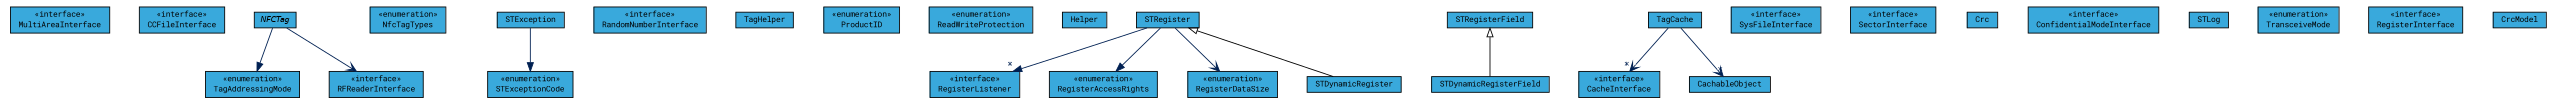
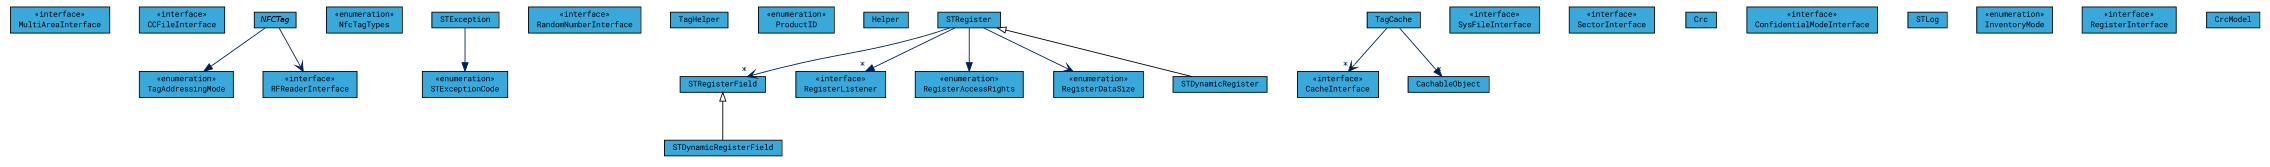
  digraph {
    fontname="Roboto Mono"
    nodesep=0.25
    ranksep=0.5
    node [fontcolor=black fontname="Roboto Mono" fontsize=9.0 shape=plaintext]
    edge [arrowhead=open color="#002052" fontcolor="#002052" fontname="Roboto Mono" fontsize=10.0 headport=p labelfontname=Helvetica labelfontsize=10 tailport=p]
    n1 [label=<<table title="com.st.st25sdk.MultiAreaInterface" border="0" cellborder="1" cellspacing="0" cellpadding="2" port="p" bgcolor="#39a9dc" href="./MultiAreaInterface.html"> 		<tr><td><table border="0" cellspacing="0" cellpadding="1"> <tr><td align="center" balign="center"> &#171;interface&#187; </td></tr> <tr><td align="center" balign="center"> MultiAreaInterface </td></tr> 		</table></td></tr> 		</table>>]
    n2 [label=<<table title="com.st.st25sdk.CCFileInterface" border="0" cellborder="1" cellspacing="0" cellpadding="2" port="p" bgcolor="#39a9dc" href="./CCFileInterface.html"> 		<tr><td><table border="0" cellspacing="0" cellpadding="1"> <tr><td align="center" balign="center"> &#171;interface&#187; </td></tr> <tr><td align="center" balign="center"> CCFileInterface </td></tr> 		</table></td></tr> 		</table>>]
    n3 [label=<<table title="com.st.st25sdk.NFCTag" border="0" cellborder="1" cellspacing="0" cellpadding="2" port="p" bgcolor="#39a9dc" href="./NFCTag.html"> 		<tr><td><table border="0" cellspacing="0" cellpadding="1"> <tr><td align="center" balign="center"><font face="Helvetica-Oblique"> NFCTag </font></td></tr> 		</table></td></tr> 		</table>>]
    n4 [label=<<table title="com.st.st25sdk.NFCTag.TagAddressingMode" border="0" cellborder="1" cellspacing="0" cellpadding="2" port="p" bgcolor="#39a9dc" href="./NFCTag.TagAddressingMode.html"> 		<tr><td><table border="0" cellspacing="0" cellpadding="1"> <tr><td align="center" balign="center"> &#171;enumeration&#187; </td></tr> <tr><td align="center" balign="center"> TagAddressingMode </td></tr> 		</table></td></tr> 		</table>>]
    n5 [label=<<table title="com.st.st25sdk.RFReaderInterface" border="0" cellborder="1" cellspacing="0" cellpadding="2" port="p" bgcolor="#39a9dc" href="./RFReaderInterface.html"> 		<tr><td><table border="0" cellspacing="0" cellpadding="1"> <tr><td align="center" balign="center"> &#171;interface&#187; </td></tr> <tr><td align="center" balign="center"> RFReaderInterface </td></tr> 		</table></td></tr> 		</table>>]
    n6 [label=<<table title="com.st.st25sdk.NFCTag.NfcTagTypes" border="0" cellborder="1" cellspacing="0" cellpadding="2" port="p" bgcolor="#39a9dc" href="./NFCTag.NfcTagTypes.html"> 		<tr><td><table border="0" cellspacing="0" cellpadding="1"> <tr><td align="center" balign="center"> &#171;enumeration&#187; </td></tr> <tr><td align="center" balign="center"> NfcTagTypes </td></tr> 		</table></td></tr> 		</table>>]
    n7 [label=<<table title="com.st.st25sdk.STException" border="0" cellborder="1" cellspacing="0" cellpadding="2" port="p" bgcolor="#39a9dc" href="./STException.html"> 		<tr><td><table border="0" cellspacing="0" cellpadding="1"> <tr><td align="center" balign="center"> STException </td></tr> 		</table></td></tr> 		</table>>]
    n8 [label=<<table title="com.st.st25sdk.STException.STExceptionCode" border="0" cellborder="1" cellspacing="0" cellpadding="2" port="p" bgcolor="#39a9dc" href="./STException.STExceptionCode.html"> 		<tr><td><table border="0" cellspacing="0" cellpadding="1"> <tr><td align="center" balign="center"> &#171;enumeration&#187; </td></tr> <tr><td align="center" balign="center"> STExceptionCode </td></tr> 		</table></td></tr> 		</table>>]
    n9 [label=<<table title="com.st.st25sdk.RandomNumberInterface" border="0" cellborder="1" cellspacing="0" cellpadding="2" port="p" bgcolor="#39a9dc" href="./RandomNumberInterface.html"> 		<tr><td><table border="0" cellspacing="0" cellpadding="1"> <tr><td align="center" balign="center"> &#171;interface&#187; </td></tr> <tr><td align="center" balign="center"> RandomNumberInterface </td></tr> 		</table></td></tr> 		</table>>]
    n10 [label=<<table title="com.st.st25sdk.TagHelper" border="0" cellborder="1" cellspacing="0" cellpadding="2" port="p" bgcolor="#39a9dc" href="./TagHelper.html"> 		<tr><td><table border="0" cellspacing="0" cellpadding="1"> <tr><td align="center" balign="center"> TagHelper </td></tr> 		</table></td></tr> 		</table>>]
    n11 [label=<<table title="com.st.st25sdk.TagHelper.ProductID" border="0" cellborder="1" cellspacing="0" cellpadding="2" port="p" bgcolor="#39a9dc" href="./TagHelper.ProductID.html"> 		<tr><td><table border="0" cellspacing="0" cellpadding="1"> <tr><td align="center" balign="center"> &#171;enumeration&#187; </td></tr> <tr><td align="center" balign="center"> ProductID </td></tr> 		</table></td></tr> 		</table>>]
-   n12 [label=<<table title="com.st.st25sdk.TagHelper.ReadWriteProtection" border="0" cellborder="1" cellspacing="0" cellpadding="2" port="p" bgcolor="#39a9dc" href="./TagHelper.ReadWriteProtection.html"> 		<tr><td><table border="0" cellspacing="0" cellpadding="1"> <tr><td align="center" balign="center"> &#171;enumeration&#187; </td></tr> <tr><td align="center" balign="center"> ReadWriteProtection </td></tr> 		</table></td></tr> 		</table>>]
    n13 [label=<<table title="com.st.st25sdk.Helper" border="0" cellborder="1" cellspacing="0" cellpadding="2" port="p" bgcolor="#39a9dc" href="./Helper.html"> 		<tr><td><table border="0" cellspacing="0" cellpadding="1"> <tr><td align="center" balign="center"> Helper </td></tr> 		</table></td></tr> 		</table>>]
    n14 [label=<<table title="com.st.st25sdk.STRegister" border="0" cellborder="1" cellspacing="0" cellpadding="2" port="p" bgcolor="#39a9dc" href="./STRegister.html"> 		<tr><td><table border="0" cellspacing="0" cellpadding="1"> <tr><td align="center" balign="center"> STRegister </td></tr> 		</table></td></tr> 		</table>>]
    n15 [label=<<table title="com.st.st25sdk.STRegister.STRegisterField" border="0" cellborder="1" cellspacing="0" cellpadding="2" port="p" bgcolor="#39a9dc" href="./STRegister.STRegisterField.html"> 		<tr><td><table border="0" cellspacing="0" cellpadding="1"> <tr><td align="center" balign="center"> STRegisterField </td></tr> 		</table></td></tr> 		</table>>]
    n16 [label=<<table title="com.st.st25sdk.STRegister.RegisterListener" border="0" cellborder="1" cellspacing="0" cellpadding="2" port="p" bgcolor="#39a9dc" href="./STRegister.RegisterListener.html"> 		<tr><td><table border="0" cellspacing="0" cellpadding="1"> <tr><td align="center" balign="center"> &#171;interface&#187; </td></tr> <tr><td align="center" balign="center"> RegisterListener </td></tr> 		</table></td></tr> 		</table>>]
    n17 [label=<<table title="com.st.st25sdk.STRegister.RegisterAccessRights" border="0" cellborder="1" cellspacing="0" cellpadding="2" port="p" bgcolor="#39a9dc" href="./STRegister.RegisterAccessRights.html"> 		<tr><td><table border="0" cellspacing="0" cellpadding="1"> <tr><td align="center" balign="center"> &#171;enumeration&#187; </td></tr> <tr><td align="center" balign="center"> RegisterAccessRights </td></tr> 		</table></td></tr> 		</table>>]
    n18 [label=<<table title="com.st.st25sdk.STRegister.RegisterDataSize" border="0" cellborder="1" cellspacing="0" cellpadding="2" port="p" bgcolor="#39a9dc" href="./STRegister.RegisterDataSize.html"> 		<tr><td><table border="0" cellspacing="0" cellpadding="1"> <tr><td align="center" balign="center"> &#171;enumeration&#187; </td></tr> <tr><td align="center" balign="center"> RegisterDataSize </td></tr> 		</table></td></tr> 		</table>>]
    n19 [label=<<table title="com.st.st25sdk.STDynamicRegister" border="0" cellborder="1" cellspacing="0" cellpadding="2" port="p" bgcolor="#39a9dc" href="./STDynamicRegister.html"> 		<tr><td><table border="0" cellspacing="0" cellpadding="1"> <tr><td align="center" balign="center"> STDynamicRegister </td></tr> 		</table></td></tr> 		</table>>]
    n20 [label=<<table title="com.st.st25sdk.STDynamicRegister.STDynamicRegisterField" border="0" cellborder="1" cellspacing="0" cellpadding="2" port="p" bgcolor="#39a9dc" href="./STDynamicRegister.STDynamicRegisterField.html"> 		<tr><td><table border="0" cellspacing="0" cellpadding="1"> <tr><td align="center" balign="center"> STDynamicRegisterField </td></tr> 		</table></td></tr> 		</table>>]
    n21 [label=<<table title="com.st.st25sdk.CacheInterface" border="0" cellborder="1" cellspacing="0" cellpadding="2" port="p" bgcolor="#39a9dc" href="./CacheInterface.html"> 		<tr><td><table border="0" cellspacing="0" cellpadding="1"> <tr><td align="center" balign="center"> &#171;interface&#187; </td></tr> <tr><td align="center" balign="center"> CacheInterface </td></tr> 		</table></td></tr> 		</table>>]
    n22 [label=<<table title="com.st.st25sdk.TagCache" border="0" cellborder="1" cellspacing="0" cellpadding="2" port="p" bgcolor="#39a9dc" href="./TagCache.html"> 		<tr><td><table border="0" cellspacing="0" cellpadding="1"> <tr><td align="center" balign="center"> TagCache </td></tr> 		</table></td></tr> 		</table>>]
    n23 [label=<<table title="com.st.st25sdk.TagCache.CachableObject" border="0" cellborder="1" cellspacing="0" cellpadding="2" port="p" bgcolor="#39a9dc" href="./TagCache.CachableObject.html"> 		<tr><td><table border="0" cellspacing="0" cellpadding="1"> <tr><td align="center" balign="center"> CachableObject </td></tr> 		</table></td></tr> 		</table>>]
    n24 [label=<<table title="com.st.st25sdk.SysFileInterface" border="0" cellborder="1" cellspacing="0" cellpadding="2" port="p" bgcolor="#39a9dc" href="./SysFileInterface.html"> 		<tr><td><table border="0" cellspacing="0" cellpadding="1"> <tr><td align="center" balign="center"> &#171;interface&#187; </td></tr> <tr><td align="center" balign="center"> SysFileInterface </td></tr> 		</table></td></tr> 		</table>>]
    n25 [label=<<table title="com.st.st25sdk.SectorInterface" border="0" cellborder="1" cellspacing="0" cellpadding="2" port="p" bgcolor="#39a9dc" href="./SectorInterface.html"> 		<tr><td><table border="0" cellspacing="0" cellpadding="1"> <tr><td align="center" balign="center"> &#171;interface&#187; </td></tr> <tr><td align="center" balign="center"> SectorInterface </td></tr> 		</table></td></tr> 		</table>>]
    n26 [label=<<table title="com.st.st25sdk.Crc" border="0" cellborder="1" cellspacing="0" cellpadding="2" port="p" bgcolor="#39a9dc" href="./Crc.html"> 		<tr><td><table border="0" cellspacing="0" cellpadding="1"> <tr><td align="center" balign="center"> Crc </td></tr> 		</table></td></tr> 		</table>>]
    n27 [label=<<table title="com.st.st25sdk.ConfidentialModeInterface" border="0" cellborder="1" cellspacing="0" cellpadding="2" port="p" bgcolor="#39a9dc" href="./ConfidentialModeInterface.html"> 		<tr><td><table border="0" cellspacing="0" cellpadding="1"> <tr><td align="center" balign="center"> &#171;interface&#187; </td></tr> <tr><td align="center" balign="center"> ConfidentialModeInterface </td></tr> 		</table></td></tr> 		</table>>]
    n28 [label=<<table title="com.st.st25sdk.STLog" border="0" cellborder="1" cellspacing="0" cellpadding="2" port="p" bgcolor="#39a9dc" href="./STLog.html"> 		<tr><td><table border="0" cellspacing="0" cellpadding="1"> <tr><td align="center" balign="center"> STLog </td></tr> 		</table></td></tr> 		</table>>]
-   n30 [label=<<table title="com.st.st25sdk.RFReaderInterface.TransceiveMode" border="0" cellborder="1" cellspacing="0" cellpadding="2" port="p" bgcolor="#39a9dc" href="./RFReaderInterface.TransceiveMode.html"> 		<tr><td><table border="0" cellspacing="0" cellpadding="1"> <tr><td align="center" balign="center"> &#171;enumeration&#187; </td></tr> <tr><td align="center" balign="center"> TransceiveMode </td></tr> 		</table></td></tr> 		</table>>]
+   n29 [label=<<table title="com.st.st25sdk.RFReaderInterface.InventoryMode" border="0" cellborder="1" cellspacing="0" cellpadding="2" port="p" bgcolor="#39a9dc" href="./RFReaderInterface.InventoryMode.html"> 		<tr><td><table border="0" cellspacing="0" cellpadding="1"> <tr><td align="center" balign="center"> &#171;enumeration&#187; </td></tr> <tr><td align="center" balign="center"> InventoryMode </td></tr> 		</table></td></tr> 		</table>>]
    n31 [label=<<table title="com.st.st25sdk.RegisterInterface" border="0" cellborder="1" cellspacing="0" cellpadding="2" port="p" bgcolor="#39a9dc" href="./RegisterInterface.html"> 		<tr><td><table border="0" cellspacing="0" cellpadding="1"> <tr><td align="center" balign="center"> &#171;interface&#187; </td></tr> <tr><td align="center" balign="center"> RegisterInterface </td></tr> 		</table></td></tr> 		</table>>]
    n32 [label=<<table title="com.st.st25sdk.CrcModel" border="0" cellborder="1" cellspacing="0" cellpadding="2" port="p" bgcolor="#39a9dc" href="./CrcModel.html"> 		<tr><td><table border="0" cellspacing="0" cellpadding="1"> <tr><td align="center" balign="center"> CrcModel </td></tr> 		</table></td></tr> 		</table>>]
    n3 -> n4 [arrowhead=normal]
    n3 -> n5
    n7 -> n8 [arrowhead=normal]
+   n14 -> n15 [headlabel="*"]
    n14 -> n16 [arrowhead=normal headlabel="*"]
    n14 -> n17 [arrowhead=normal]
    n14 -> n18
    n14 -> n19 [arrowtail=empty dir=back fontsize=10 arrowhead="" color="" fontcolor=""]
    n15 -> n20 [arrowtail=empty dir=back fontsize=10 arrowhead="" color="" fontcolor=""]
    n22 -> n21 [headlabel="*"]
-   n22 -> n23 [headlabel="*"]
+   n22 -> n23 [arrowhead=normal headlabel="*"]
  }
